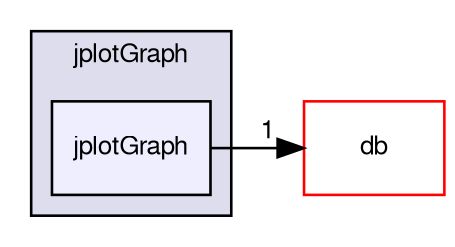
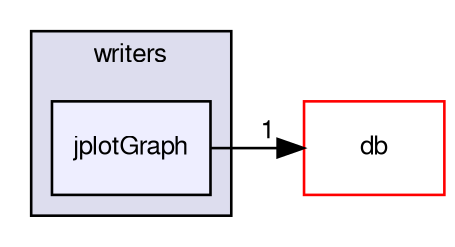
  digraph {
    compound=true
    rankdir=LR
    node [fontname=FreeSans fontsize=10 shape=box]
    n1 [fillcolor="#eeeeff" label=jplotGraph pencolor=black style=filled]
    n2 [color=red label=db]
    subgraph cluster_1 {
      bgcolor="#ddddee"
      fontname=FreeSans
      fontsize=10
-     label=jplotGraph
+     label=writers
      pencolor=black
      n1
    }
    n1 -> n2 [headlabel=1 labeldistance=1.5 labelfontname=FreeSans labelfontsize=10]
  }
